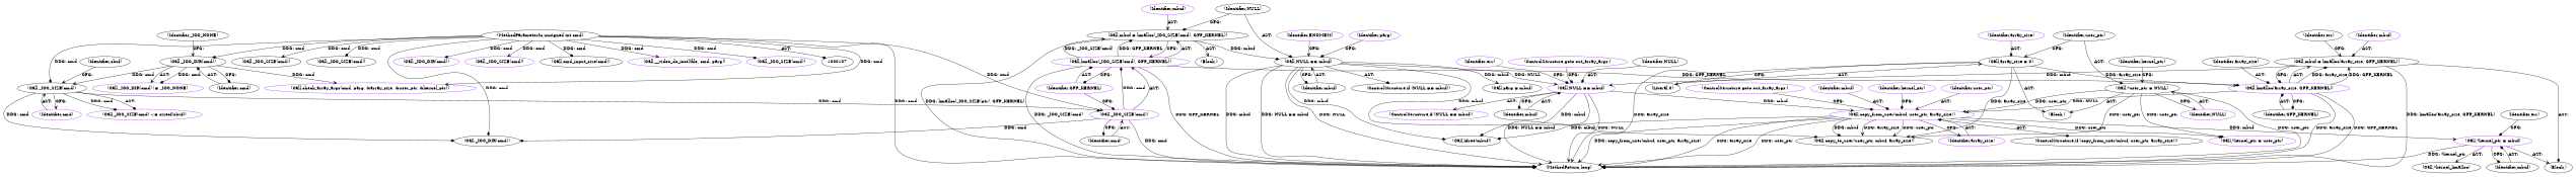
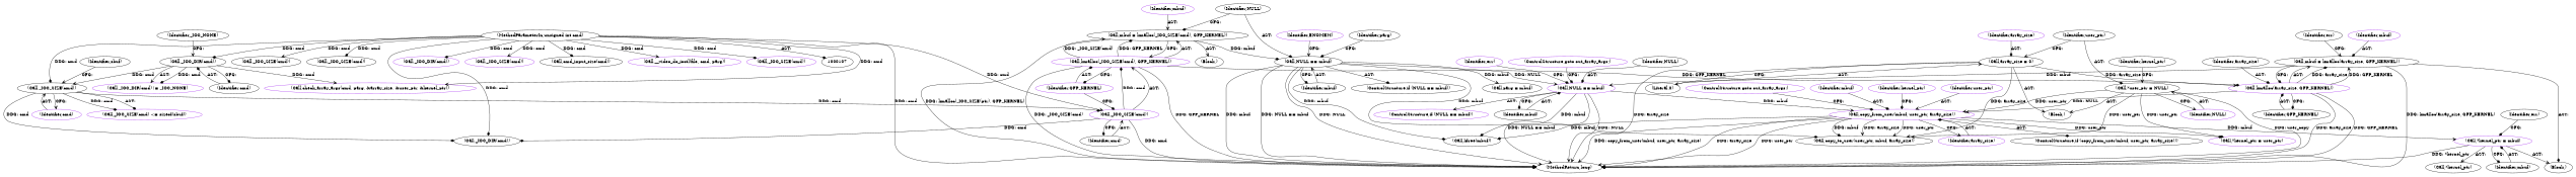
  digraph {
    node [color=black]
    edge [arrowhead=diamond]
    n1 [color=purple label="(Call,*kernel_ptr = mbuf)"]
    n2 [label="(Identifier,mbuf)"]
    n3 [label="(Block,)"]
    n4 [label="(MethodReturn,long)"]
-   n5 [label="(Call,*kernel_kmalloc)"]
+   n5 [label="(Call,*kernel_ptr)"]
    n6 [color=purple label="(Call,copy_from_user(mbuf, user_ptr, array_size))"]
    n7 [label="(Call,copy_to_user(user_ptr, mbuf, array_size))"]
    n8 [color=purple label="(Identifier,array_size)"]
    n9 [label="(ControlStructure,if (copy_from_user(mbuf, user_ptr, array_size)))"]
    n10 [label="(Call,kfree(mbuf))"]
    n11 [color=purple label="(Call,*kernel_ptr = user_ptr)"]
    n12 [color=purple label="(Call,NULL == mbuf)"]
    n13 [label="(Identifier,mbuf)"]
    n14 [color=purple label="(ControlStructure,if (NULL == mbuf))"]
    n15 [label="(Call,NULL == mbuf)"]
    n16 [label="(Call,parg = mbuf)"]
    n17 [label="(Identifier,mbuf)"]
    n18 [label="(ControlStructure,if (NULL == mbuf))"]
    n19 [label="(Call,mbuf = kmalloc(_IOC_SIZE(cmd), GFP_KERNEL))"]
    n20 [color=purple label="(Call,kmalloc(_IOC_SIZE(cmd), GFP_KERNEL))"]
    n21 [label="(Block,)"]
    n22 [color=purple label="(Call,kmalloc(array_size, GFP_KERNEL))"]
    n23 [color=purple label="(Identifier,GFP_KERNEL)"]
    n24 [label="(Call,mbuf = kmalloc(array_size, GFP_KERNEL))"]
    n25 [label="(Identifier,GFP_KERNEL)"]
    n26 [color=purple label="(Call,_IOC_SIZE(cmd))"]
    n27 [label="(Call,_IOC_DIR(cmd))"]
    n28 [label="(Identifier,cmd)"]
    n29 [label="(Call,_IOC_SIZE(cmd))"]
    n30 [color=purple label="(Call,_IOC_SIZE(cmd) <= sizeof(sbuf))"]
    n31 [color=purple label="(Identifier,cmd)"]
    n32 [label="(Call,_IOC_DIR(cmd))"]
    n33 [color=purple label="(Call,check_array_args(cmd, parg, &array_size, &user_ptr, &kernel_ptr))"]
    n34 [label="(Identifier,cmd)"]
    n35 [color=purple label="(Call,_IOC_DIR(cmd) != _IOC_NONE)"]
    n36 [label="(MethodParameterIn,unsigned int cmd)"]
    n37 [label="(Call,_IOC_SIZE(cmd))"]
    n38 [label="(Call,_IOC_SIZE(cmd))"]
    n39 [color=purple label="(Call,_IOC_DIR(cmd))"]
    n40 [color=purple label="(Call,_IOC_SIZE(cmd))"]
    n41 [label="(Call,cmd_input_size(cmd))"]
    n42 [color=purple label="(Call,__video_do_ioctl(file, cmd, parg))"]
    n43 [color=purple label="(Call,_IOC_SIZE(cmd))"]
    1000107
    n45 [label="(Call,array_size = 0)"]
    n46 [label="(Literal,0)"]
    n47 [label="(Block,)"]
    n48 [label="(Call,*user_ptr = NULL)"]
    n49 [color=purple label="(Identifier,NULL)"]
    n50 [color=purple label="(Identifier,mbuf)"]
    n51 [label="(Identifier,_IOC_NONE)"]
    n52 [color=purple label="(Identifier,ENOMEM)"]
    n53 [color=purple label="(ControlStructure,goto out_array_args;)"]
    n54 [color=purple label="(Identifier,array_size)"]
    n55 [color=purple label="(Identifier,mbuf)"]
    n56 [label="(Identifier,user_ptr)"]
    n57 [color=purple label="(Identifier,kernel_ptr)"]
    n58 [label="(Identifier,err)"]
    n59 [color=purple label="(Identifier,user_ptr)"]
    n60 [color=purple label="(ControlStructure,goto out_array_args;)"]
    n61 [color=purple label="(Identifier,mbuf)"]
    n62 [label="(Identifier,kernel_ptr)"]
    n63 [label="(Identifier,sbuf)"]
    n64 [label="(Identifier,array_size)"]
    n65 [label="(Identifier,err)"]
    n66 [label="(Identifier,NULL)"]
-   n67 [color=purple label="(Identifier,parg)"]
+   n67 [label="(Identifier,parg)"]
    n68 [label="(Identifier,NULL)"]
    n69 [color=purple label="(Identifier,err)"]
    n1 -> n2 [label="CFG: "]
    n1 -> n3 [arrowhead=vee label="AST: "]
    n1 -> n4 [label="DDG: *kernel_ptr"]
    n1 -> n5 [arrowhead=vee label="AST: "]
    n2 -> n1 [label="AST: "]
    n6 -> n1 [arrowhead=vee label="DDG: mbuf"]
    n6 -> n4 [arrowhead=vee label="DDG: array_size"]
    n6 -> n4 [arrowhead=vee label="DDG: user_ptr"]
    n6 -> n4 [arrowhead=vee label="DDG: copy_from_user(mbuf, user_ptr, array_size)"]
    n6 -> n7 [arrowhead=vee label="DDG: user_ptr"]
    n6 -> n7 [label="DDG: mbuf"]
    n6 -> n7 [arrowhead=vee label="DDG: array_size"]
    n6 -> n8 [arrowhead=vee label="CFG: "]
    n6 -> n9 [label="AST: "]
    n6 -> n10 [label="DDG: mbuf"]
    n6 -> n11 [label="DDG: user_ptr"]
    n8 -> n6 [label="AST: "]
    n12 -> n4 [arrowhead=vee label="DDG: NULL == mbuf"]
    n12 -> n4 [arrowhead=vee label="DDG: NULL"]
    n12 -> n6 [arrowhead=vee label="DDG: mbuf"]
    n12 -> n10 [label="DDG: mbuf"]
    n12 -> n13 [label="CFG: "]
    n12 -> n14 [arrowhead=vee label="AST: "]
    n13 -> n12 [label="AST: "]
    n15 -> n4 [label="DDG: mbuf"]
    n15 -> n4 [arrowhead=vee label="DDG: NULL == mbuf"]
    n15 -> n4 [arrowhead=vee label="DDG: NULL"]
    n15 -> n7 [label="DDG: mbuf"]
    n15 -> n10 [label="DDG: mbuf"]
    n15 -> n12 [arrowhead=vee label="DDG: NULL"]
    n15 -> n16 [arrowhead=vee label="DDG: mbuf"]
    n15 -> n17 [label="CFG: "]
    n15 -> n18 [label="AST: "]
    n17 -> n15 [arrowhead=vee label="AST: "]
    n19 -> n4 [label="DDG: kmalloc(_IOC_SIZE(ptr), GFP_KERNEL)"]
    n19 -> n15 [label="DDG: mbuf"]
    n19 -> n20 [arrowhead=vee label="CFG: "]
    n19 -> n21 [arrowhead=vee label="AST: "]
    n20 -> n4 [arrowhead=vee label="DDG: GFP_KERNEL"]
    n20 -> n4 [arrowhead=vee label="DDG: _IOC_SIZE(cmd)"]
    n20 -> n19 [arrowhead=vee label="AST: "]
    n20 -> n19 [arrowhead=vee label="DDG: _IOC_SIZE(cmd)"]
    n20 -> n19 [label="DDG: GFP_KERNEL"]
    n20 -> n22 [label="DDG: GFP_KERNEL"]
    n20 -> n23 [label="CFG: "]
    n22 -> n4 [arrowhead=vee label="DDG: array_size"]
    n22 -> n4 [label="DDG: GFP_KERNEL"]
    n22 -> n6 [arrowhead=vee label="DDG: NULL"]
    n22 -> n24 [arrowhead=vee label="AST: "]
    n22 -> n24 [label="DDG: array_size"]
    n22 -> n24 [arrowhead=vee label="DDG: GFP_KERNEL"]
    n22 -> n25 [label="CFG: "]
    n23 -> n20 [label="AST: "]
    n23 -> n26 [label="CFG: "]
    n24 -> n3 [label="AST: "]
    n24 -> n4 [label="DDG: kmalloc(array_size, GFP_KERNEL)"]
    n24 -> n12 [arrowhead=vee label="DDG: mbuf"]
    n24 -> n22 [label="CFG: "]
    n25 -> n22 [label="AST: "]
    n26 -> n4 [label="DDG: cmd"]
    n26 -> n20 [arrowhead=vee label="AST: "]
    n26 -> n20 [label="DDG: cmd"]
    n26 -> n27 [label="DDG: cmd"]
    n26 -> n28 [label="CFG: "]
    n28 -> n26 [arrowhead=vee label="AST: "]
    n29 -> n26 [label="DDG: cmd"]
    n29 -> n27 [label="DDG: cmd"]
    n29 -> n30 [label="AST: "]
    n29 -> n30 [label="DDG: cmd"]
    n29 -> n31 [arrowhead=vee label="CFG: "]
    n31 -> n29 [arrowhead=vee label="AST: "]
    n32 -> n29 [arrowhead=vee label="DDG: cmd"]
    n32 -> n33 [arrowhead=vee label="DDG: cmd"]
    n32 -> n34 [label="CFG: "]
    n32 -> n35 [arrowhead=vee label="AST: "]
    n32 -> n35 [label="DDG: cmd"]
    n34 -> n32 [label="AST: "]
    n36 -> n4 [label="DDG: cmd"]
    n36 -> n26 [arrowhead=vee label="DDG: cmd"]
    n36 -> n27 [label="DDG: cmd"]
    n36 -> n29 [label="DDG: cmd"]
    n36 -> n32 [label="DDG: cmd"]
    n36 -> n33 [arrowhead=vee label="DDG: cmd"]
    n36 -> n37 [arrowhead=vee label="DDG: cmd"]
    n36 -> n38 [label="DDG: cmd"]
    n36 -> n39 [label="DDG: cmd"]
    n36 -> n40 [arrowhead=vee label="DDG: cmd"]
    n36 -> n41 [label="DDG: cmd"]
    n36 -> n42 [arrowhead=vee label="DDG: cmd"]
    n36 -> n43 [label="DDG: cmd"]
    n36 -> 1000107 [label="AST: "]
    n45 -> n4 [arrowhead=vee label="DDG: array_size"]
    n45 -> n7 [arrowhead=vee label="DDG: array_size"]
    n45 -> n22 [arrowhead=vee label="DDG: array_size"]
    n45 -> n46 [arrowhead=vee label="CFG: "]
    n45 -> n47 [arrowhead=vee label="AST: "]
    n46 -> n45 [arrowhead=vee label="AST: "]
-   n48 -> n4 [arrowhead=vee label="DDG: user_ptr"]
+   n48 -> n4 [arrowhead=vee label="DDG: user_copy"]
    n48 -> n6 [arrowhead=vee label="DDG: user_ptr"]
    n48 -> n7 [arrowhead=vee label="DDG: user_ptr"]
    n48 -> n11 [label="DDG: user_ptr"]
    n48 -> n47 [arrowhead=vee label="AST: "]
    n48 -> n49 [arrowhead=vee label="CFG: "]
    n49 -> n48 [arrowhead=vee label="AST: "]
    n50 -> n19 [arrowhead=vee label="AST: "]
    n51 -> n32 [arrowhead=vee label="CFG: "]
    n52 -> n15 [arrowhead=vee label="CFG: "]
    n53 -> n6 [label="CFG: "]
    n54 -> n45 [label="AST: "]
    n55 -> n6 [label="AST: "]
    n56 -> n45 [arrowhead=vee label="CFG: "]
    n56 -> n48 [label="AST: "]
    n57 -> n6 [label="CFG: "]
    n58 -> n24 [arrowhead=vee label="CFG: "]
    n59 -> n6 [arrowhead=vee label="AST: "]
    n60 -> n12 [label="CFG: "]
    n61 -> n24 [label="AST: "]
    n62 -> n48 [arrowhead=vee label="CFG: "]
    n63 -> n29 [arrowhead=vee label="CFG: "]
    n64 -> n22 [label="AST: "]
    n65 -> n1 [label="CFG: "]
    n66 -> n12 [label="AST: "]
    n67 -> n15 [label="CFG: "]
    n68 -> n15 [label="AST: "]
    n68 -> n19 [label="CFG: "]
    n69 -> n12 [label="CFG: "]
  }
